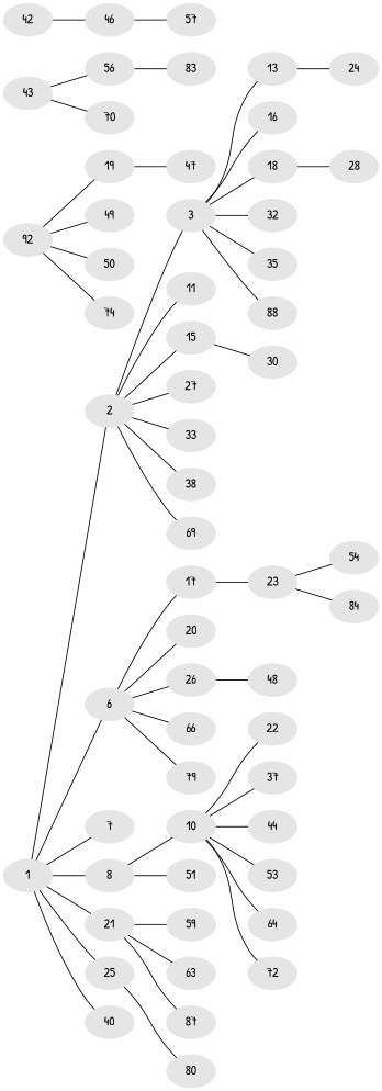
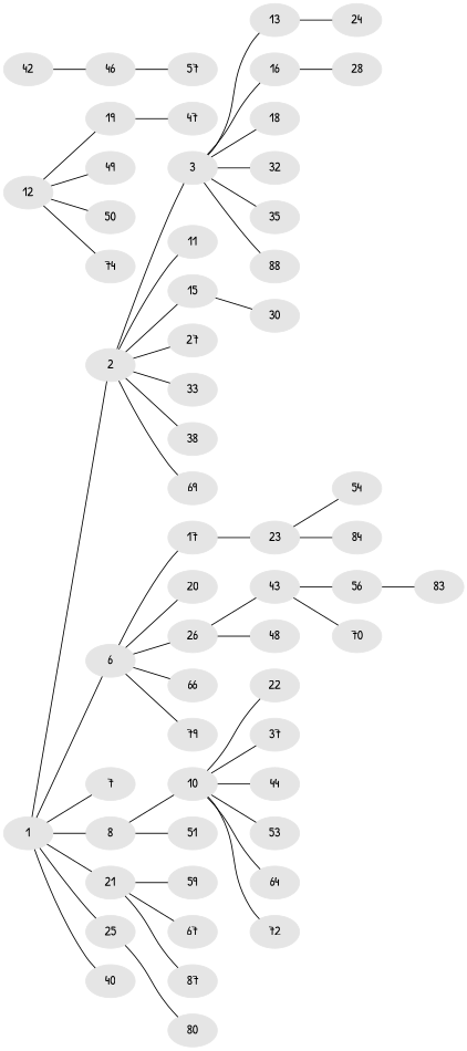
  graph {
    fontname="Patrick Hand"
    rankdir=LR
    node [color=gray90 fontname="Patrick Hand" style=filled]
    edge [fontname="Patrick Hand"]
    1 [super="+5"]
    2 [super="+4"]
    6 [super="+9"]
    7
    8 [super="+36"]
    21 [super="+81"]
    25 [super="+45"]
    40
    3 [super="+34"]
    11
    15 [super="+61"]
    27
    33 [super="+77"]
    38
    69 [super="+71"]
    17 [super="+31"]
    20 [super="+52"]
    26 [super="+73"]
    66
    79
    10 [super="+14"]
    51 [super="+75"]
    59
-   63
+   63 [label=67]
    87
    80
    13 [super="+82"]
    16
    18
    32
    35
    88
    30 [super="+85"]
    24 [super="+76"]
    28 [super="+86"]
-   12 [super="+39" label=92]
+   12 [super="+39"]
    19 [super="+29"]
    49 [super="+68"]
    50
    74
    23 [super="+41"]
    43 [super="+67"]
    48
    22
    37 [super="+58"]
    44
    53
    64 [super="+65"]
    72
    47 [super="+60"]
    54
    84
    46 [super="+55"]
    42
    56 [super="+62"]
    70
    57 [super="+78"]
    83
    1 -- 2
    1 -- 6
    1 -- 7
    1 -- 8
    1 -- 21
    1 -- 25
    1 -- 40
    2 -- 3
    2 -- 11
    2 -- 15
    2 -- 27
    2 -- 33
    2 -- 38
    2 -- 69
    6 -- 17
    6 -- 20
    6 -- 26
    6 -- 66
    6 -- 79
    8 -- 10
    8 -- 51
    21 -- 59
    21 -- 63
    21 -- 87
    25 -- 80
    3 -- 13
    3 -- 16
    3 -- 18
    3 -- 32
    3 -- 35
    3 -- 88
    15 -- 30
    17 -- 23
+   26 -- 43
    26 -- 48
    10 -- 22
    10 -- 37
    10 -- 44
    10 -- 53
    10 -- 64
    10 -- 72
    13 -- 24
-   18 -- 28
+   16 -- 28
    12 -- 19
    12 -- 49
    12 -- 50
    12 -- 74
    19 -- 47
    23 -- 54
    23 -- 84
    43 -- 56
    43 -- 70
    46 -- 57
    42 -- 46
    56 -- 83
  }
